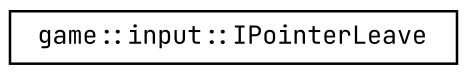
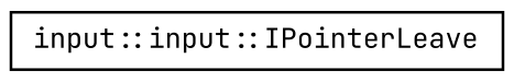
  digraph {
    rankdir=LR
    fontname="JetBrains Mono"
-   n1 [color=black fillcolor=white fontname="JetBrains Mono" fontsize=10 height=0.2 label="game::input::IPointerLeave" shape=record style=filled width=0.4]
+   n1 [color=black fillcolor=white fontname="JetBrains Mono" fontsize=10 height=0.2 label="input::input::IPointerLeave" shape=record style=filled width=0.4]
  }
